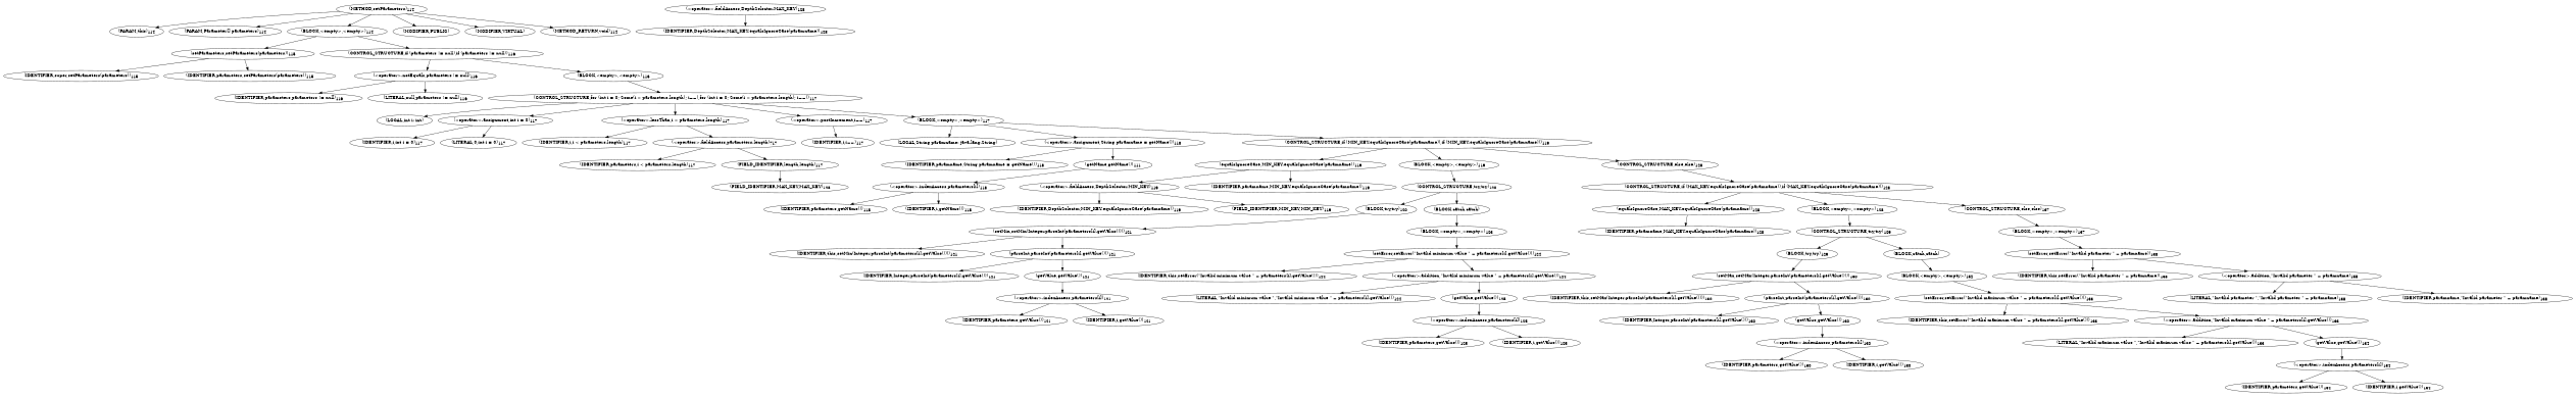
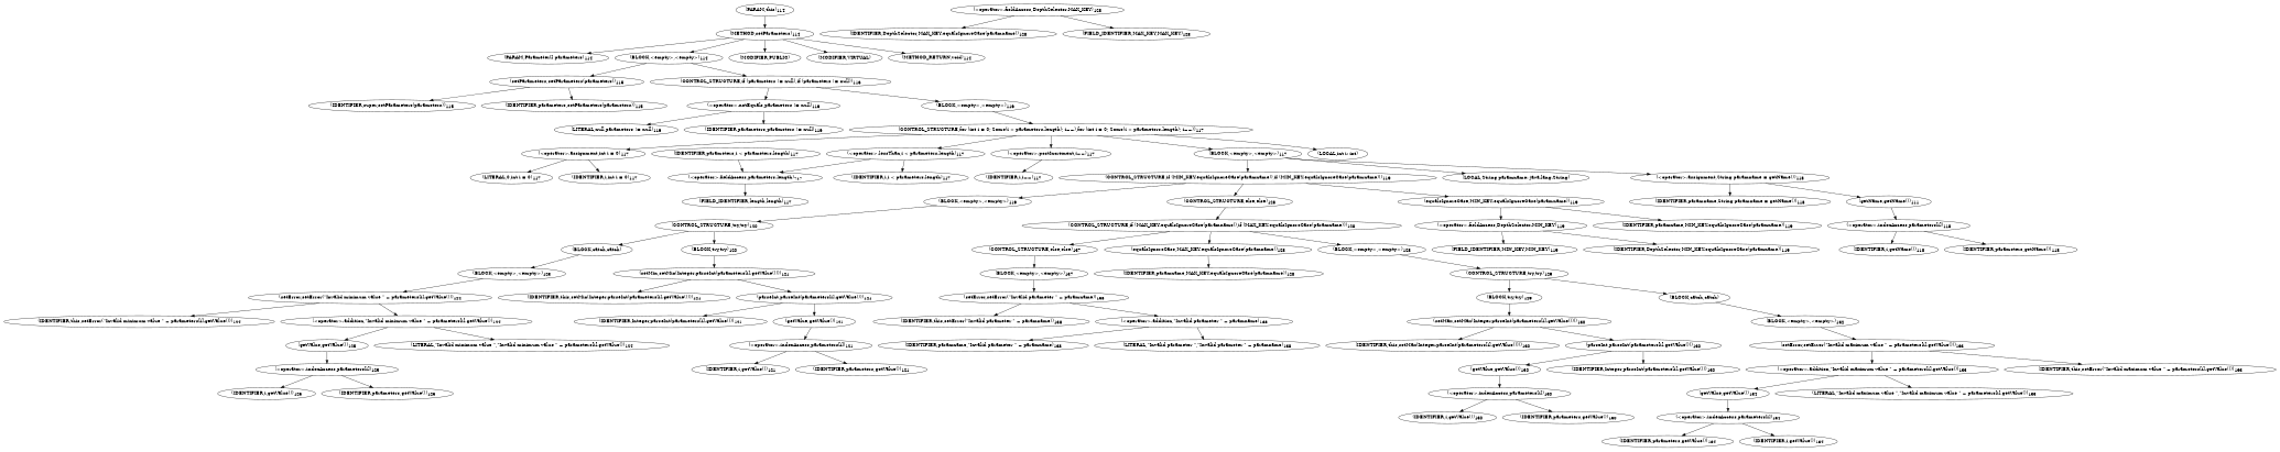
  digraph {
    n1 [label=<(METHOD,setParameters)<SUB>114</SUB>>]
    n2 [label=<(PARAM,this)<SUB>114</SUB>>]
    n3 [label=<(PARAM,Parameter[] parameters)<SUB>114</SUB>>]
    n4 [label=<(BLOCK,&lt;empty&gt;,&lt;empty&gt;)<SUB>114</SUB>>]
    n5 [label=<(MODIFIER,PUBLIC)>]
    n6 [label=<(MODIFIER,VIRTUAL)>]
    n7 [label=<(METHOD_RETURN,void)<SUB>114</SUB>>]
    n8 [label=<(setParameters,setParameters(parameters))<SUB>115</SUB>>]
    n9 [label=<(CONTROL_STRUCTURE,if (parameters != null),if (parameters != null))<SUB>116</SUB>>]
    n10 [label=<(IDENTIFIER,super,setParameters(parameters))<SUB>115</SUB>>]
    n11 [label=<(IDENTIFIER,parameters,setParameters(parameters))<SUB>115</SUB>>]
    n12 [label=<(&lt;operator&gt;.notEquals,parameters != null)<SUB>116</SUB>>]
    n13 [label=<(BLOCK,&lt;empty&gt;,&lt;empty&gt;)<SUB>116</SUB>>]
    n14 [label=<(IDENTIFIER,parameters,parameters != null)<SUB>116</SUB>>]
    n15 [label=<(LITERAL,null,parameters != null)<SUB>116</SUB>>]
    n16 [label=<(CONTROL_STRUCTURE,for (int i = 0; Some(i &lt; parameters.length); i++),for (int i = 0; Some(i &lt; parameters.length); i++))<SUB>117</SUB>>]
    n17 [label=<(LOCAL,int i: int)>]
    n18 [label=<(&lt;operator&gt;.assignment,int i = 0)<SUB>117</SUB>>]
    n19 [label=<(&lt;operator&gt;.lessThan,i &lt; parameters.length)<SUB>117</SUB>>]
    n20 [label=<(&lt;operator&gt;.postIncrement,i++)<SUB>117</SUB>>]
    n21 [label=<(BLOCK,&lt;empty&gt;,&lt;empty&gt;)<SUB>117</SUB>>]
    n22 [label=<(IDENTIFIER,i,int i = 0)<SUB>117</SUB>>]
    n23 [label=<(LITERAL,0,int i = 0)<SUB>117</SUB>>]
    n24 [label=<(IDENTIFIER,i,i &lt; parameters.length)<SUB>117</SUB>>]
    n25 [label=<(&lt;operator&gt;.fieldAccess,parameters.length)<SUB>717</SUB>>]
    n26 [label=<(IDENTIFIER,i,i++)<SUB>117</SUB>>]
    n27 [label=<(LOCAL,String paramname: java.lang.String)>]
    n28 [label=<(&lt;operator&gt;.assignment,String paramname = getName())<SUB>118</SUB>>]
    n29 [label=<(CONTROL_STRUCTURE,if (MIN_KEY.equalsIgnoreCase(paramname)),if (MIN_KEY.equalsIgnoreCase(paramname)))<SUB>119</SUB>>]
    n30 [label=<(IDENTIFIER,parameters,i &lt; parameters.length)<SUB>117</SUB>>]
    n31 [label=<(FIELD_IDENTIFIER,length,length)<SUB>117</SUB>>]
    n32 [label=<(IDENTIFIER,paramname,String paramname = getName())<SUB>118</SUB>>]
    n33 [label=<(getName,getName())<SUB>111</SUB>>]
    n34 [label=<(equalsIgnoreCase,MIN_KEY.equalsIgnoreCase(paramname))<SUB>119</SUB>>]
    n35 [label=<(BLOCK,&lt;empty&gt;,&lt;empty&gt;)<SUB>119</SUB>>]
    n36 [label=<(CONTROL_STRUCTURE,else,else)<SUB>128</SUB>>]
    n37 [label=<(&lt;operator&gt;.indexAccess,parameters[i])<SUB>118</SUB>>]
    n38 [label=<(IDENTIFIER,parameters,getName())<SUB>118</SUB>>]
    n39 [label=<(IDENTIFIER,i,getName())<SUB>118</SUB>>]
    n40 [label=<(&lt;operator&gt;.fieldAccess,DepthSelector.MIN_KEY)<SUB>119</SUB>>]
    n41 [label=<(IDENTIFIER,paramname,MIN_KEY.equalsIgnoreCase(paramname))<SUB>119</SUB>>]
    n42 [label=<(CONTROL_STRUCTURE,try,try)<SUB>120</SUB>>]
    n43 [label=<(CONTROL_STRUCTURE,if (MAX_KEY.equalsIgnoreCase(paramname)),if (MAX_KEY.equalsIgnoreCase(paramname)))<SUB>128</SUB>>]
    n44 [label=<(IDENTIFIER,DepthSelector,MIN_KEY.equalsIgnoreCase(paramname))<SUB>119</SUB>>]
    n45 [label=<(FIELD_IDENTIFIER,MIN_KEY,MIN_KEY)<SUB>119</SUB>>]
    n46 [label=<(BLOCK,try,try)<SUB>120</SUB>>]
    n47 [label=<(BLOCK,catch,catch)>]
    n48 [label=<(setMin,setMin(Integer.parseInt(parameters[i].getValue())))<SUB>121</SUB>>]
    n49 [label=<(BLOCK,&lt;empty&gt;,&lt;empty&gt;)<SUB>123</SUB>>]
    n50 [label=<(IDENTIFIER,this,setMin(Integer.parseInt(parameters[i].getValue())))<SUB>121</SUB>>]
    n51 [label=<(parseInt,parseInt(parameters[i].getValue()))<SUB>121</SUB>>]
    n52 [label=<(IDENTIFIER,Integer,parseInt(parameters[i].getValue()))<SUB>121</SUB>>]
    n53 [label=<(getValue,getValue())<SUB>121</SUB>>]
    n54 [label=<(&lt;operator&gt;.indexAccess,parameters[i])<SUB>121</SUB>>]
    n55 [label=<(IDENTIFIER,parameters,getValue())<SUB>121</SUB>>]
    n56 [label=<(IDENTIFIER,i,getValue())<SUB>121</SUB>>]
    n57 [label=<(setError,setError(&quot;Invalid minimum value &quot; + parameters[i].getValue()))<SUB>124</SUB>>]
    n58 [label=<(IDENTIFIER,this,setError(&quot;Invalid minimum value &quot; + parameters[i].getValue()))<SUB>124</SUB>>]
    n59 [label=<(&lt;operator&gt;.addition,&quot;Invalid minimum value &quot; + parameters[i].getValue())<SUB>124</SUB>>]
    n60 [label=<(LITERAL,&quot;Invalid minimum value &quot;,&quot;Invalid minimum value &quot; + parameters[i].getValue())<SUB>124</SUB>>]
    n61 [label=<(getValue,getValue())<SUB>125</SUB>>]
    n62 [label=<(&lt;operator&gt;.indexAccess,parameters[i])<SUB>125</SUB>>]
    n63 [label=<(IDENTIFIER,parameters,getValue())<SUB>125</SUB>>]
    n64 [label=<(IDENTIFIER,i,getValue())<SUB>125</SUB>>]
    n65 [label=<(equalsIgnoreCase,MAX_KEY.equalsIgnoreCase(paramname))<SUB>128</SUB>>]
    n66 [label=<(BLOCK,&lt;empty&gt;,&lt;empty&gt;)<SUB>128</SUB>>]
    n67 [label=<(CONTROL_STRUCTURE,else,else)<SUB>137</SUB>>]
    n68 [label=<(IDENTIFIER,paramname,MAX_KEY.equalsIgnoreCase(paramname))<SUB>128</SUB>>]
    n69 [label=<(CONTROL_STRUCTURE,try,try)<SUB>129</SUB>>]
    n70 [label=<(BLOCK,&lt;empty&gt;,&lt;empty&gt;)<SUB>137</SUB>>]
    n71 [label=<(&lt;operator&gt;.fieldAccess,DepthSelector.MAX_KEY)<SUB>128</SUB>>]
    n72 [label=<(IDENTIFIER,DepthSelector,MAX_KEY.equalsIgnoreCase(paramname))<SUB>128</SUB>>]
    n73 [label=<(FIELD_IDENTIFIER,MAX_KEY,MAX_KEY)<SUB>128</SUB>>]
    n74 [label=<(BLOCK,try,try)<SUB>129</SUB>>]
    n75 [label=<(BLOCK,catch,catch)>]
    n76 [label=<(setMax,setMax(Integer.parseInt(parameters[i].getValue())))<SUB>130</SUB>>]
    n77 [label=<(BLOCK,&lt;empty&gt;,&lt;empty&gt;)<SUB>132</SUB>>]
    n78 [label=<(IDENTIFIER,this,setMax(Integer.parseInt(parameters[i].getValue())))<SUB>130</SUB>>]
    n79 [label=<(parseInt,parseInt(parameters[i].getValue()))<SUB>130</SUB>>]
    n80 [label=<(IDENTIFIER,Integer,parseInt(parameters[i].getValue()))<SUB>130</SUB>>]
    n81 [label=<(getValue,getValue())<SUB>130</SUB>>]
    n82 [label=<(&lt;operator&gt;.indexAccess,parameters[i])<SUB>130</SUB>>]
    n83 [label=<(IDENTIFIER,parameters,getValue())<SUB>130</SUB>>]
    n84 [label=<(IDENTIFIER,i,getValue())<SUB>130</SUB>>]
    n85 [label=<(setError,setError(&quot;Invalid maximum value &quot; + parameters[i].getValue()))<SUB>133</SUB>>]
    n86 [label=<(IDENTIFIER,this,setError(&quot;Invalid maximum value &quot; + parameters[i].getValue()))<SUB>133</SUB>>]
    n87 [label=<(&lt;operator&gt;.addition,&quot;Invalid maximum value &quot; + parameters[i].getValue())<SUB>133</SUB>>]
    n88 [label=<(LITERAL,&quot;Invalid maximum value &quot;,&quot;Invalid maximum value &quot; + parameters[i].getValue())<SUB>133</SUB>>]
    n89 [label=<(getValue,getValue())<SUB>134</SUB>>]
    n90 [label=<(&lt;operator&gt;.indexAccess,parameters[i])<SUB>134</SUB>>]
    n91 [label=<(IDENTIFIER,parameters,getValue())<SUB>134</SUB>>]
    n92 [label=<(IDENTIFIER,i,getValue())<SUB>134</SUB>>]
    n93 [label=<(setError,setError(&quot;Invalid parameter &quot; + paramname))<SUB>138</SUB>>]
    n94 [label=<(IDENTIFIER,this,setError(&quot;Invalid parameter &quot; + paramname))<SUB>138</SUB>>]
    n95 [label=<(&lt;operator&gt;.addition,&quot;Invalid parameter &quot; + paramname)<SUB>138</SUB>>]
    n96 [label=<(LITERAL,&quot;Invalid parameter &quot;,&quot;Invalid parameter &quot; + paramname)<SUB>138</SUB>>]
    n97 [label=<(IDENTIFIER,paramname,&quot;Invalid parameter &quot; + paramname)<SUB>138</SUB>>]
-   n1 -> n2
+   n2 -> n1
    n1 -> n3
    n1 -> n4
    n1 -> n5
    n1 -> n6
    n1 -> n7
    n4 -> n8
    n4 -> n9
    n8 -> n10
    n8 -> n11
    n9 -> n12
    n9 -> n13
    n12 -> n14
    n12 -> n15
    n13 -> n16
    n16 -> n17
    n16 -> n18
    n16 -> n19
    n16 -> n20
    n16 -> n21
    n18 -> n22
    n18 -> n23
    n19 -> n24
    n19 -> n25
    n20 -> n26
    n21 -> n27
    n21 -> n28
    n21 -> n29
-   n25 -> n30
+   n30 -> n25
    n25 -> n31
    n28 -> n32
    n28 -> n33
    n29 -> n34
    n29 -> n35
    n29 -> n36
    n33 -> n37
    n34 -> n40
    n34 -> n41
    n35 -> n42
    n36 -> n43
    n37 -> n38
    n37 -> n39
    n40 -> n44
    n40 -> n45
    n42 -> n46
    n42 -> n47
    n43 -> n65
    n43 -> n66
    n43 -> n67
    n46 -> n48
    n47 -> n49
    n48 -> n50
    n48 -> n51
    n49 -> n57
    n51 -> n52
    n51 -> n53
    n53 -> n54
    n54 -> n55
    n54 -> n56
    n57 -> n58
    n57 -> n59
    n59 -> n60
    n59 -> n61
    n61 -> n62
    n62 -> n63
    n62 -> n64
    n65 -> n68
    n66 -> n69
    n67 -> n70
    n69 -> n74
    n69 -> n75
    n70 -> n93
    n71 -> n72
-   n31 -> n73
+   n71 -> n73
    n74 -> n76
    n75 -> n77
    n76 -> n78
    n76 -> n79
    n77 -> n85
    n79 -> n80
    n79 -> n81
    n81 -> n82
    n82 -> n83
    n82 -> n84
    n85 -> n86
    n85 -> n87
    n87 -> n88
    n87 -> n89
    n89 -> n90
    n90 -> n91
    n90 -> n92
    n93 -> n94
    n93 -> n95
    n95 -> n96
    n95 -> n97
  }
